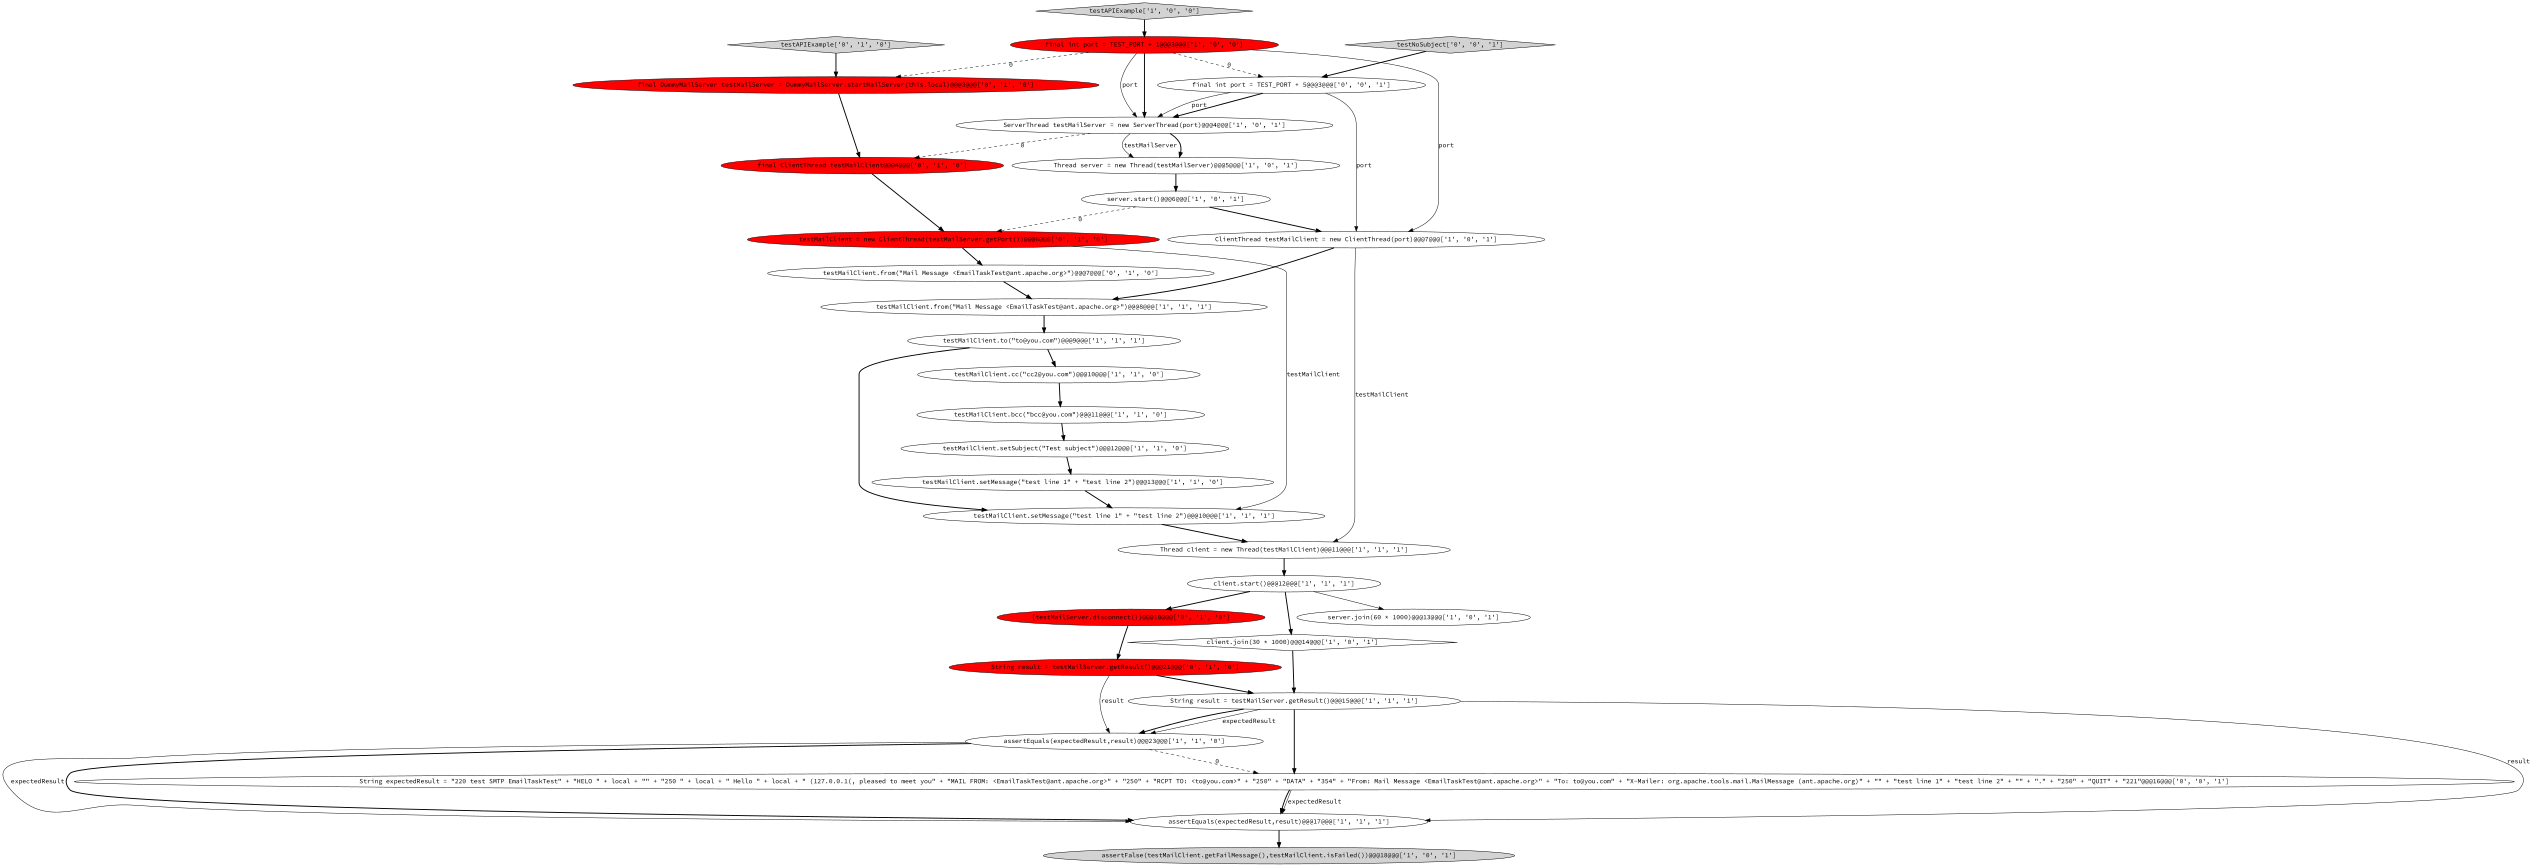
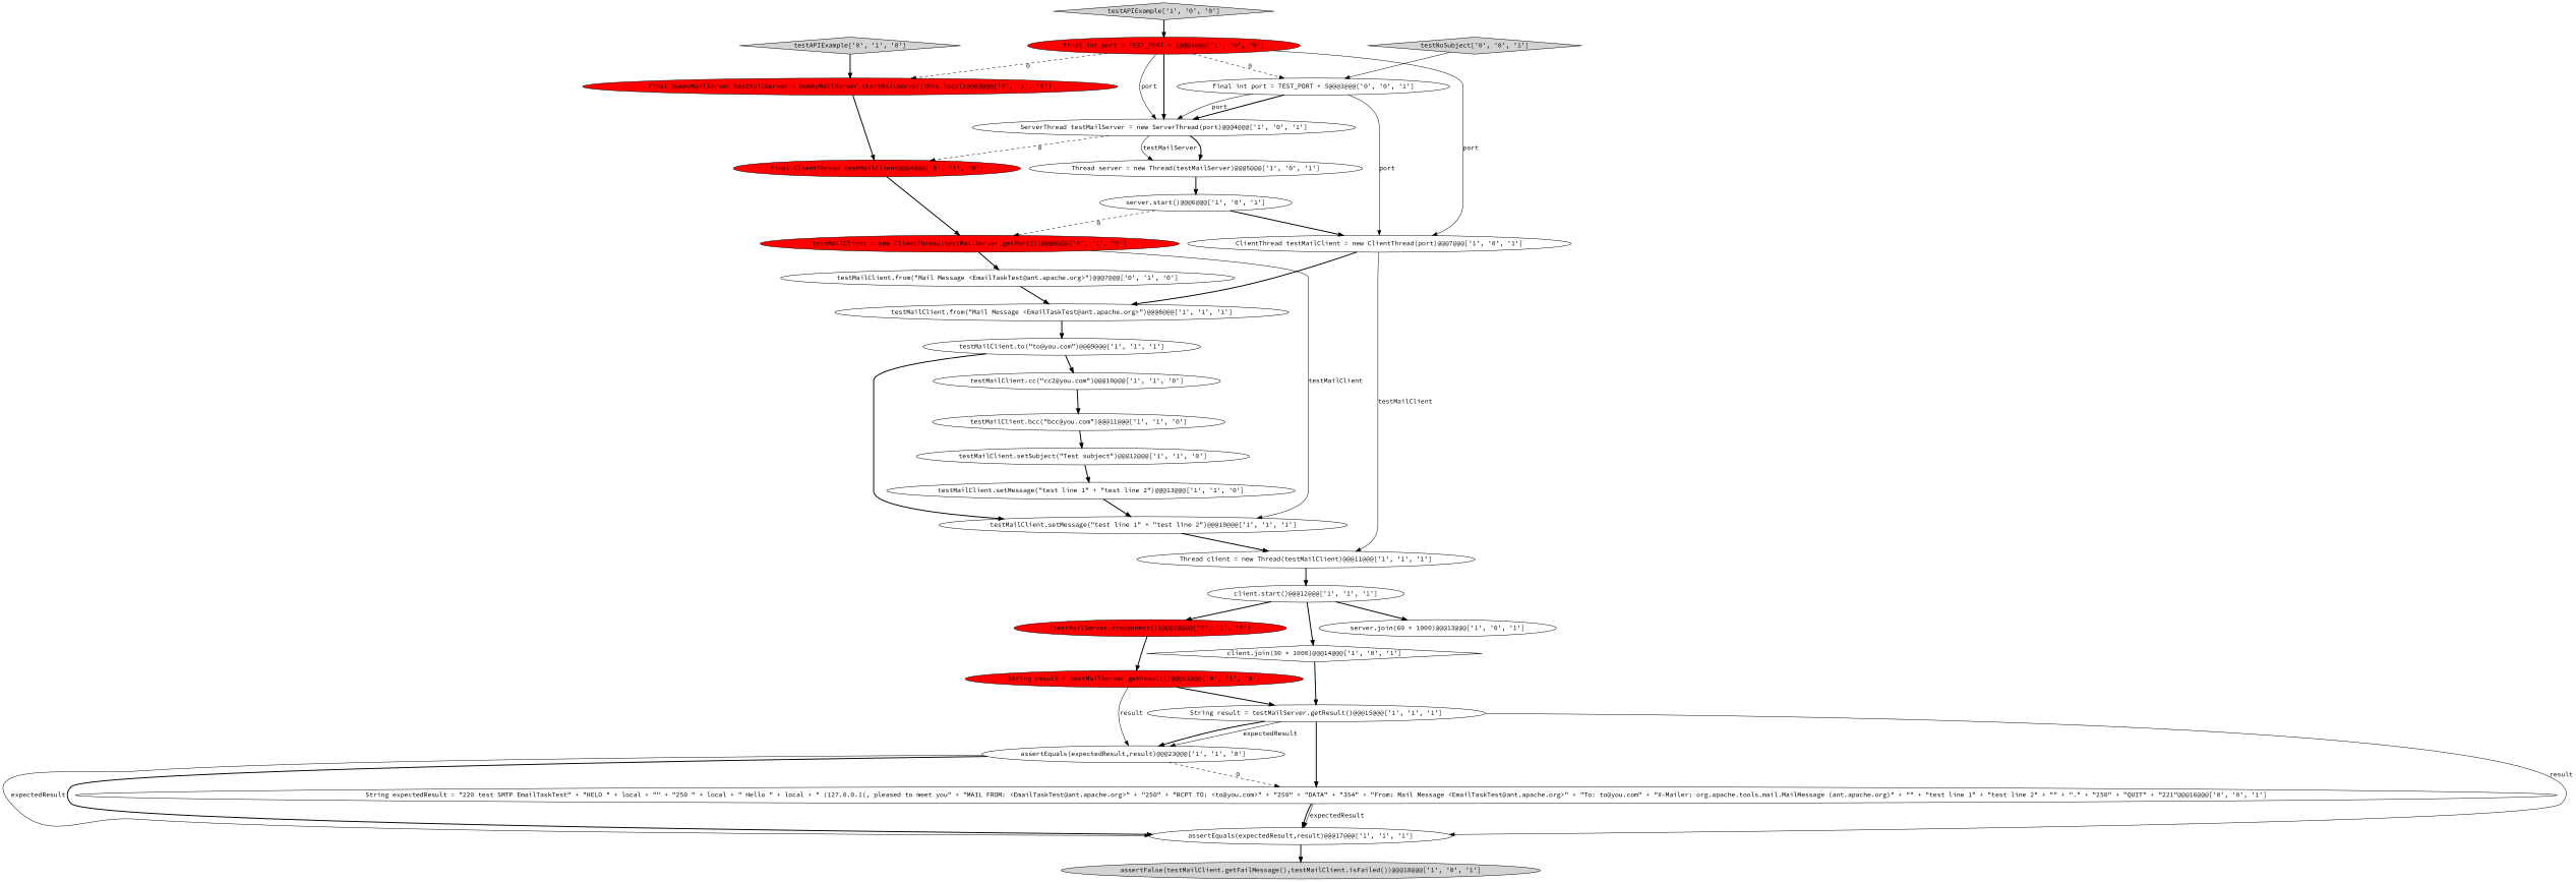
  digraph {
    fontname="Source Code Pro"
    node [fillcolor=white fontname="Source Code Pro" shape=ellipse style=filled]
    edge [fontname="Source Code Pro" style=bold]
    n1 [fillcolor=red label="String result = testMailServer.getResult()@@@21@@@['0', '1', '0']"]
    n2 [label="assertEquals(expectedResult,result)@@@23@@@['1', '1', '0']"]
    n3 [label="String result = testMailServer.getResult()@@@15@@@['1', '1', '1']"]
    n4 [label="String expectedResult = \"220 test SMTP EmailTaskTest\" + \"HELO \" + local + \"\" + \"250 \" + local + \" Hello \" + local + \" (127.0.0.1(, pleased to meet you\" + \"MAIL FROM: <EmailTaskTest@ant.apache.org>\" + \"250\" + \"RCPT TO: <to@you.com>\" + \"250\" + \"DATA\" + \"354\" + \"From: Mail Message <EmailTaskTest@ant.apache.org>\" + \"To: to@you.com\" + \"X-Mailer: org.apache.tools.mail.MailMessage (ant.apache.org)\" + \"\" + \"test line 1\" + \"test line 2\" + \"\" + \".\" + \"250\" + \"QUIT\" + \"221\"@@@16@@@['0', '0', '1']"]
    n5 [label="assertEquals(expectedResult,result)@@@17@@@['1', '1', '1']"]
    n6 [fillcolor=lightgray label="testAPIExample['1', '0', '0']" shape=diamond]
    n7 [fillcolor=red label="final int port = TEST_PORT + 1@@@3@@@['1', '0', '0']"]
    n8 [fillcolor=red label="final DummyMailServer testMailServer = DummyMailServer.startMailServer(this.local)@@@3@@@['0', '1', '0']"]
    n9 [label="final int port = TEST_PORT + 5@@@3@@@['0', '0', '1']"]
    n10 [label="ClientThread testMailClient = new ClientThread(port)@@@7@@@['1', '0', '1']"]
    n11 [label="ServerThread testMailServer = new ServerThread(port)@@@4@@@['1', '0', '1']"]
    n12 [label="testMailClient.setSubject(\"Test subject\")@@@12@@@['1', '1', '0']"]
    n13 [label="testMailClient.setMessage(\"test line 1\" + \"test line 2\")@@@13@@@['1', '1', '0']"]
    n14 [label="testMailClient.setMessage(\"test line 1\" + \"test line 2\")@@@10@@@['1', '1', '1']"]
    n15 [label="Thread client = new Thread(testMailClient)@@@11@@@['1', '1', '1']"]
    n16 [label="client.start()@@@12@@@['1', '1', '1']"]
    n17 [fillcolor=red label="{testMailServer.disconnect()}@@@18@@@['0', '1', '0']"]
    n18 [label="server.join(60 * 1000)@@@13@@@['1', '0', '1']"]
    n19 [label="client.join(30 * 1000)@@@14@@@['1', '0', '1']" shape=diamond]
    n20 [label="testMailClient.to(\"to@you.com\")@@@9@@@['1', '1', '1']"]
    n21 [label="testMailClient.cc(\"cc2@you.com\")@@@10@@@['1', '1', '0']"]
    n22 [label="testMailClient.bcc(\"bcc@you.com\")@@@11@@@['1', '1', '0']"]
    n23 [fillcolor=lightgray label="testAPIExample['0', '1', '0']" shape=diamond]
    n24 [fillcolor=red label="final ClientThread testMailClient@@@4@@@['0', '1', '0']"]
    n25 [fillcolor=red label="testMailClient = new ClientThread(testMailServer.getPort())@@@6@@@['0', '1', '0']"]
    n26 [label="Thread server = new Thread(testMailServer)@@@5@@@['1', '0', '1']"]
    n27 [label="server.start()@@@6@@@['1', '0', '1']"]
    n28 [fillcolor=lightgray label="assertFalse(testMailClient.getFailMessage(),testMailClient.isFailed())@@@18@@@['1', '0', '1']"]
    n29 [label="testMailClient.from(\"Mail Message <EmailTaskTest@ant.apache.org>\")@@@8@@@['1', '1', '1']"]
    n30 [label="testMailClient.from(\"Mail Message <EmailTaskTest@ant.apache.org>\")@@@7@@@['0', '1', '0']"]
    n31 [fillcolor=lightgray label="testNoSubject['0', '0', '1']" shape=diamond]
    n1 -> n2 [label=result style=solid]
    n1 -> n3
    n2 -> n4 [label=0 style=dashed]
    n2 -> n5
    n2 -> n5 [label=expectedResult style=solid]
    n3 -> n2
    n3 -> n2 [label=expectedResult style=solid]
    n3 -> n4
    n3 -> n5 [label=result style=solid]
    n4 -> n5 [label=expectedResult style=solid]
    n4 -> n5
    n5 -> n28
    n6 -> n7
    n7 -> n8 [label=0 style=dashed]
    n7 -> n9 [label=0 style=dashed]
    n7 -> n10 [label=port style=solid]
    n7 -> n11 [label=port style=solid]
    n7 -> n11
    n8 -> n24
    n9 -> n10 [label=port style=solid]
    n9 -> n11
    n9 -> n11 [label=port style=solid]
    n10 -> n15 [label=testMailClient style=solid]
    n10 -> n29
    n11 -> n24 [label=0 style=dashed]
    n11 -> n26
    n11 -> n26 [label=testMailServer style=solid]
    n12 -> n13
    n13 -> n14
    n14 -> n15
    n15 -> n16
    n16 -> n17
-   n16 -> n18 [style=solid]
+   n16 -> n18
    n16 -> n19
    n17 -> n1
    n19 -> n3
    n20 -> n14
    n20 -> n21
    n21 -> n22
    n22 -> n12
    n23 -> n8
    n24 -> n25
    n25 -> n14 [label=testMailClient style=solid]
    n25 -> n30
    n26 -> n27
    n27 -> n10
    n27 -> n25 [label=0 style=dashed]
    n29 -> n20
    n30 -> n29
-   n31 -> n9
+   n31 -> n9 [style=solid]
  }
